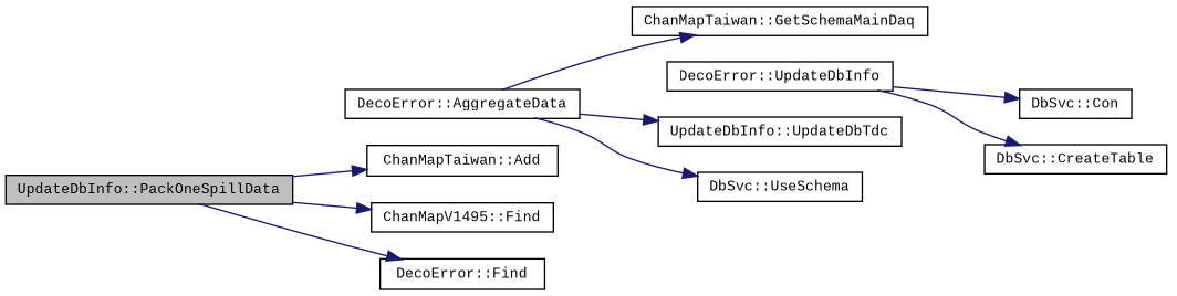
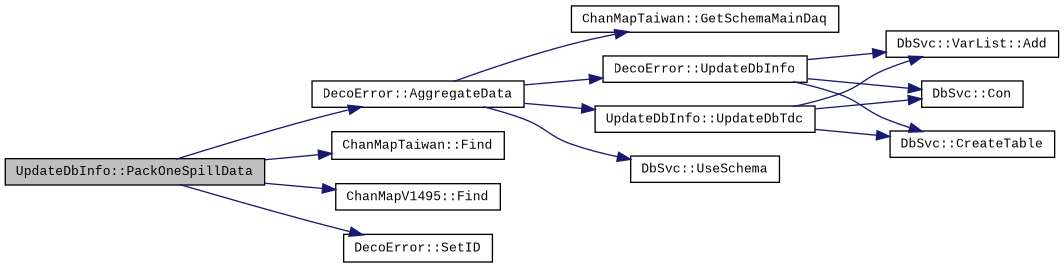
  digraph {
    fontname="Liberation Mono"
    rankdir=LR
    node [color=black fontname="Liberation Mono" fontsize=10 shape=record]
    edge [color=midnightblue fontname="Liberation Mono" fontsize=10 labelfontname=FreeSans labelfontsize=10 style=solid]
    n1 [fillcolor=grey75 fontcolor=black height=0.2 label="UpdateDbInfo::PackOneSpillData" style=filled width=0.4]
    n2 [height=0.2 label="DecoError::AggregateData" width=0.4]
-   n3 [height=0.2 label="ChanMapTaiwan::Add" width=0.4]
+   n3 [height=0.2 label="ChanMapTaiwan::Find" width=0.4]
    n4 [height=0.2 label="ChanMapV1495::Find" width=0.4]
-   n5 [height=0.2 label="DecoError::Find" width=0.4]
+   n5 [height=0.2 label="DecoError::SetID" width=0.4]
    n6 [height=0.2 label="ChanMapTaiwan::GetSchemaMainDaq" width=0.4]
    n7 [height=0.2 label="DecoError::UpdateDbInfo" width=0.4]
    n8 [height=0.2 label="UpdateDbInfo::UpdateDbTdc" width=0.4]
    n9 [height=0.2 label="DbSvc::UseSchema" width=0.4]
+   n10 [height=0.2 label="DbSvc::VarList::Add" width=0.4]
    n11 [height=0.2 label="DbSvc::Con" width=0.4]
    n12 [height=0.2 label="DbSvc::CreateTable" width=0.4]
+   n1 -> n2
    n1 -> n3
    n1 -> n4
    n1 -> n5
    n2 -> n6
+   n2 -> n7
    n2 -> n8
    n2 -> n9
+   n7 -> n10
    n7 -> n11
    n7 -> n12
+   n8 -> n10
+   n8 -> n11
+   n8 -> n12
  }
